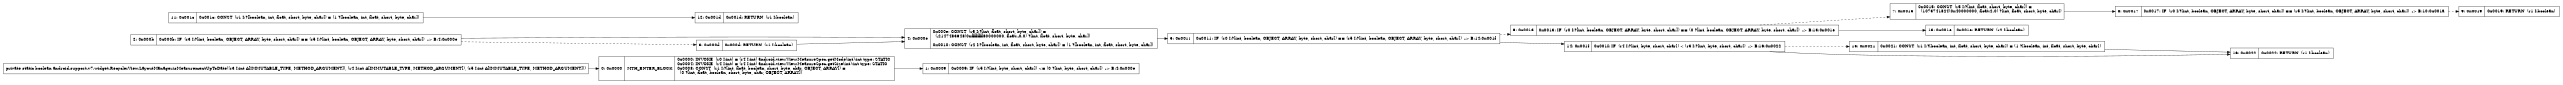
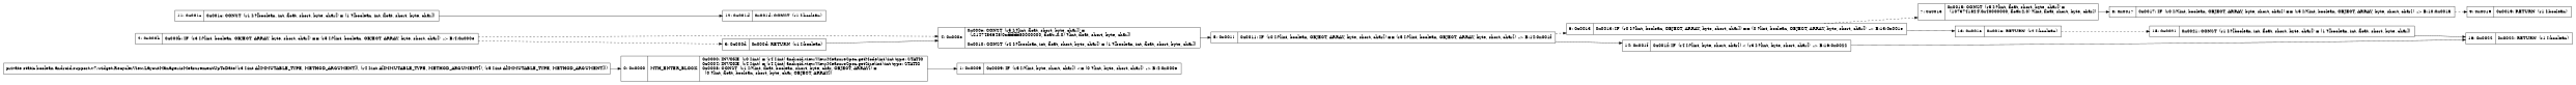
  digraph {
    rankdir=LR
    node [shape=record]
    n1 [label="{0\:\ 0x0000|MTH_ENTER_BLOCK\l|0x0000: INVOKE  (r0 I:int) = (r4 I:int) android.view.View.MeasureSpec.getMode(int):int type: STATIC \l0x0004: INVOKE  (r4 I:int) = (r4 I:int) android.view.View.MeasureSpec.getSize(int):int type: STATIC \l0x0008: CONST  (r1 I:?[int, float, boolean, short, byte, char, OBJECT, ARRAY]) = \l  (0 ?[int, float, boolean, short, byte, char, OBJECT, ARRAY])\l \l}"]
    n2 [label="{1\:\ 0x0009|0x0009: IF  (r5 I:?[int, byte, short, char]) \<= (0 ?[int, byte, short, char])  \-\> B:4:0x000e \l}"]
    n3 [label="{2\:\ 0x000b|0x000b: IF  (r3 I:?[int, boolean, OBJECT, ARRAY, byte, short, char]) == (r5 I:?[int, boolean, OBJECT, ARRAY, byte, short, char])  \-\> B:4:0x000e \l}"]
    n4 [label="{4\:\ 0x000e|0x000e: CONST  (r5 I:?[int, float, short, byte, char]) = \l  (\-2147483648(0xffffffff80000000, float:\-0.0) ?[int, float, short, byte, char])\l \l0x0010: CONST  (r2 I:?[boolean, int, float, short, byte, char]) = (1 ?[boolean, int, float, short, byte, char]) \l}"]
    n5 [label="{3\:\ 0x000d|0x000d: RETURN  (r1 I:boolean) \l}"]
    n6 [label="{5\:\ 0x0011|0x0011: IF  (r0 I:?[int, boolean, OBJECT, ARRAY, byte, short, char]) == (r5 I:?[int, boolean, OBJECT, ARRAY, byte, short, char])  \-\> B:14:0x001f \l}"]
    n7 [label="{6\:\ 0x0013|0x0013: IF  (r0 I:?[int, boolean, OBJECT, ARRAY, byte, short, char]) == (0 ?[int, boolean, OBJECT, ARRAY, byte, short, char])  \-\> B:13:0x001e \l}"]
    n8 [label="{14\:\ 0x001f|0x001f: IF  (r4 I:?[int, byte, short, char]) \< (r3 I:?[int, byte, short, char])  \-\> B:16:0x0022 \l}"]
    n9 [label="{7\:\ 0x0015|0x0015: CONST  (r5 I:?[int, float, short, byte, char]) = \l  (1073741824(0x40000000, float:2.0) ?[int, float, short, byte, char])\l \l}"]
    n10 [label="{13\:\ 0x001e|0x001e: RETURN  (r2 I:boolean) \l}"]
    n11 [label="{15\:\ 0x0021|0x0021: CONST  (r1 I:?[boolean, int, float, short, byte, char]) = (1 ?[boolean, int, float, short, byte, char]) \l}"]
    n12 [label="{16\:\ 0x0022|0x0022: RETURN  (r1 I:boolean) \l}"]
    n13 [label="{8\:\ 0x0017|0x0017: IF  (r0 I:?[int, boolean, OBJECT, ARRAY, byte, short, char]) == (r5 I:?[int, boolean, OBJECT, ARRAY, byte, short, char])  \-\> B:10:0x001a \l}"]
    n14 [label="{9\:\ 0x0019|0x0019: RETURN  (r1 I:boolean) \l}"]
    n15 [label="{11\:\ 0x001c|0x001c: CONST  (r1 I:?[boolean, int, float, short, byte, char]) = (1 ?[boolean, int, float, short, byte, char]) \l}"]
-   n16 [label="{12\:\ 0x001d|0x001d: RETURN  (r1 I:boolean) \l}"]
+   n16 [label="{12\:\ 0x001d|0x001d: CONST  (r1 I:boolean) \l}"]
    n17 [label="{private static boolean android.support.v7.widget.RecyclerView.LayoutManager.isMeasurementUpToDate((r3 I:int A[IMMUTABLE_TYPE, METHOD_ARGUMENT]), (r4 I:int A[IMMUTABLE_TYPE, METHOD_ARGUMENT]), (r5 I:int A[IMMUTABLE_TYPE, METHOD_ARGUMENT])) }"]
    n1 -> n2
-   n3 -> n4
+   n3 -> n4 [style=dashed]
    n3 -> n5 [style=dashed]
    n4 -> n6
    n5 -> n4
    n6 -> n7 [style=dashed]
    n6 -> n8
    n7 -> n9 [style=dashed]
    n7 -> n10
-   n8 -> n11 [style=dashed]
+   n10 -> n11 [style=dashed]
    n8 -> n12
    n9 -> n13
    n11 -> n12
    n13 -> n14 [style=dashed]
    n15 -> n16
    n17 -> n1
  }
